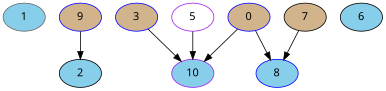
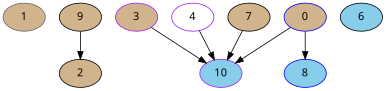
  digraph {
    fontname="Noto Sans"
    node [alpha=0.18 color=black fillcolor=tan fontname="Noto Sans" style=filled]
    edge [fontname="Noto Sans"]
-   1 [alpha=0.04 color=gray40 expect_size=6598656 fillcolor=skyblue]
-   2 [alpha=0.13 expect_size=46238720 fillcolor=skyblue]
-   9 [alpha=0.07 color=blue expect_size=43590656]
-   3 [color=blue expect_size=42968064]
+   1 [alpha=0.04 color=gray40 expect_size=6598656]
+   2 [alpha=0.13 expect_size=46238720]
+   9 [alpha=0.07 expect_size=43590656]
+   3 [color=purple expect_size=42968064]
    10 [color=purple expect_size=22254592 fillcolor=skyblue]
-   4 [alpha=0.10 color=purple expect_size=29896704 fillcolor=white label=5]
+   4 [alpha=0.10 color=purple expect_size=29896704 fillcolor=white]
    n7 [alpha=0.17 color=blue expect_size=40694784 label=0]
    8 [alpha=0.00 color=blue expect_size=8098816 fillcolor=skyblue]
    6 [alpha=0.03 expect_size=17512448 fillcolor=skyblue]
    7 [alpha=0.01 expect_size=37295104]
    9 -> 2
    3 -> 10
    4 -> 10
    n7 -> 10
    n7 -> 8
-   7 -> 8
+   7 -> 10
  }
